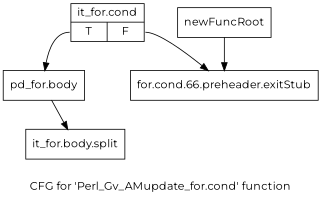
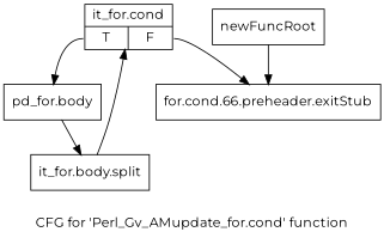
  digraph {
    fontname=Montserrat
    label="CFG for 'Perl_Gv_AMupdate_for.cond' function"
    node [fontname=Montserrat shape=record]
    edge [fontname=Montserrat]
    n1 [label="{newFuncRoot}"]
    n2 [label="{for.cond.66.preheader.exitStub}"]
    n3 [label="{it_for.cond|{<s0>T|<s1>F}}"]
    n4 [label="{pd_for.body}"]
    n5 [label="{it_for.body.split}"]
    n1 -> n2
    n3 -> n2 [tailport=s1]
    n3 -> n4 [tailport=s0]
    n4 -> n5
+   n5 -> n3
  }
